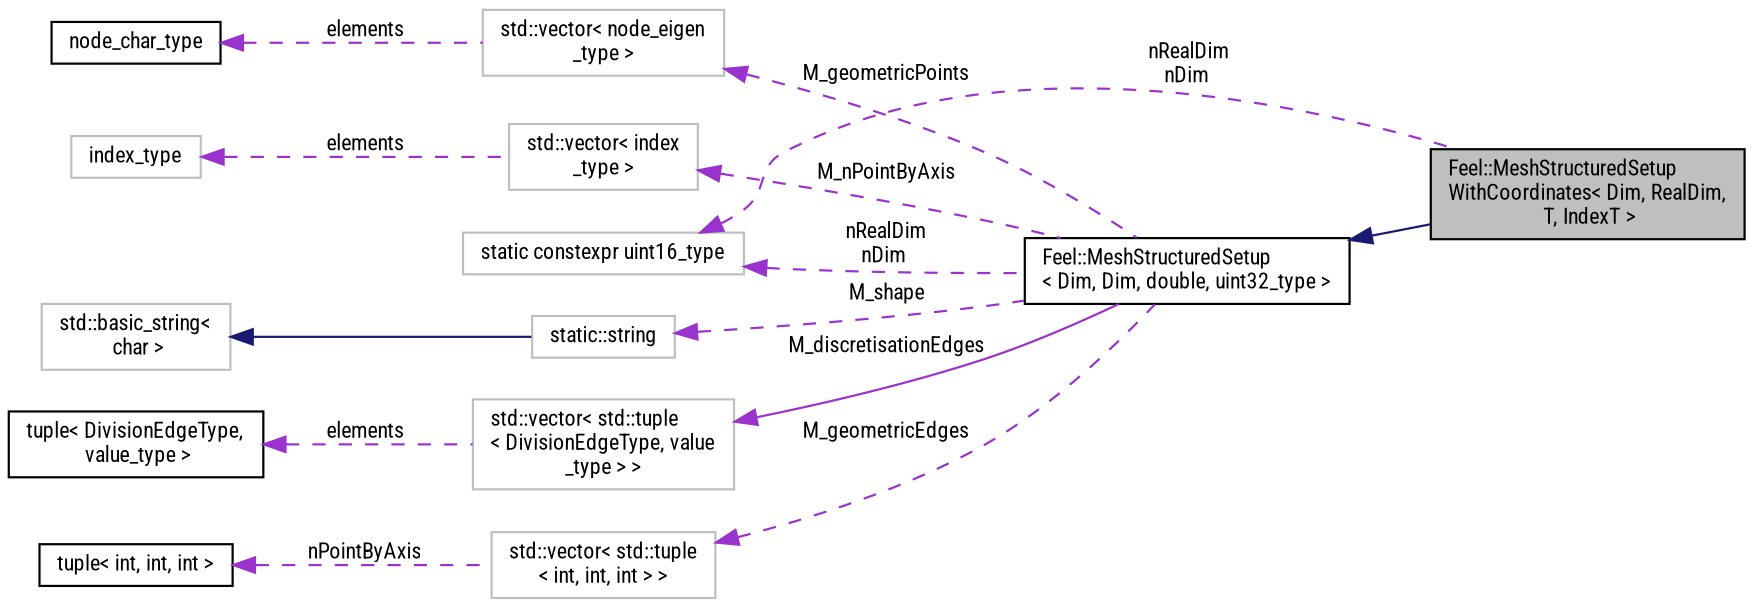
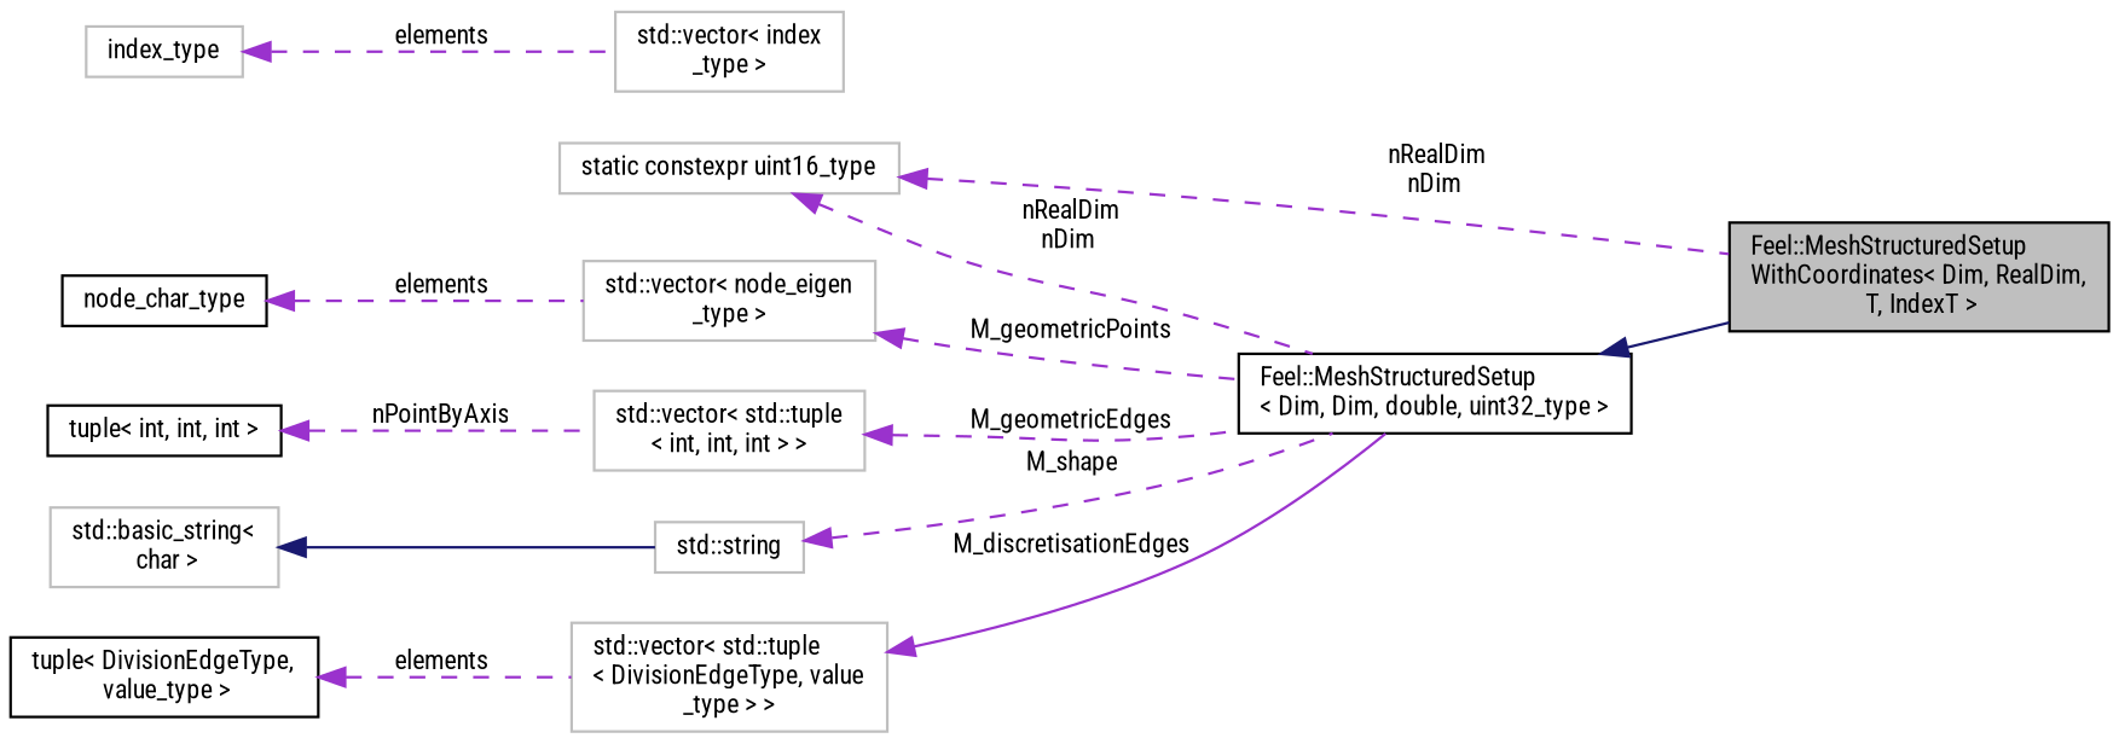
  digraph {
    fontname="Roboto Condensed"
    rankdir=LR
    node [color=grey75 fillcolor=white fontname="Roboto Condensed" fontsize=10 shape=record style=filled]
    edge [color=darkorchid3 dir=back fontname="Roboto Condensed" fontsize=10 labelfontname=Helvetica labelfontsize=10 style=dashed]
    n1 [color=black fillcolor=grey75 fontcolor=black height=0.2 label="Feel::MeshStructuredSetup\lWithCoordinates\< Dim, RealDim,\l T, IndexT \>" width=0.4]
    n2 [color=black height=0.2 label="Feel::MeshStructuredSetup\l\< Dim, Dim, double, uint32_type \>" width=0.4]
    n3 [height=0.2 label="std::vector\< node_eigen\l_type \>" width=0.4]
    n4 [color=black height=0.2 label=node_char_type width=0.4]
    n5 [height=0.2 label="std::vector\< index\l_type \>" width=0.4]
    n6 [height=0.2 label=index_type width=0.4]
    n7 [height=0.2 label="static constexpr uint16_type" width=0.4]
-   n8 [height=0.2 label="static::string" width=0.4]
+   n8 [height=0.2 label="std::string" width=0.4]
    n9 [height=0.2 label="std::basic_string\<\l char \>" width=0.4]
    n10 [height=0.2 label="std::vector\< std::tuple\l\< DivisionEdgeType, value\l_type \> \>" width=0.4]
    n11 [color=black height=0.2 label="tuple\< DivisionEdgeType,\l value_type \>" width=0.4]
    n12 [height=0.2 label="std::vector\< std::tuple\l\< int, int, int \> \>" width=0.4]
    n13 [color=black height=0.2 label="tuple\< int, int, int \>" width=0.4]
    n2 -> n1 [color=midnightblue style=solid]
    n3 -> n2 [label=" M_geometricPoints"]
    n4 -> n3 [label=" elements"]
-   n5 -> n2 [label=" M_nPointByAxis"]
    n6 -> n5 [label=" elements"]
    n7 -> n1 [label=" nRealDim\nnDim"]
    n7 -> n2 [label=" nRealDim\nnDim"]
    n8 -> n2 [label=" M_shape"]
    n9 -> n8 [color=midnightblue style=solid]
    n10 -> n2 [label=" M_discretisationEdges" style=solid]
    n11 -> n10 [label=" elements"]
    n12 -> n2 [label=" M_geometricEdges"]
    n13 -> n12 [label=" nPointByAxis"]
  }
